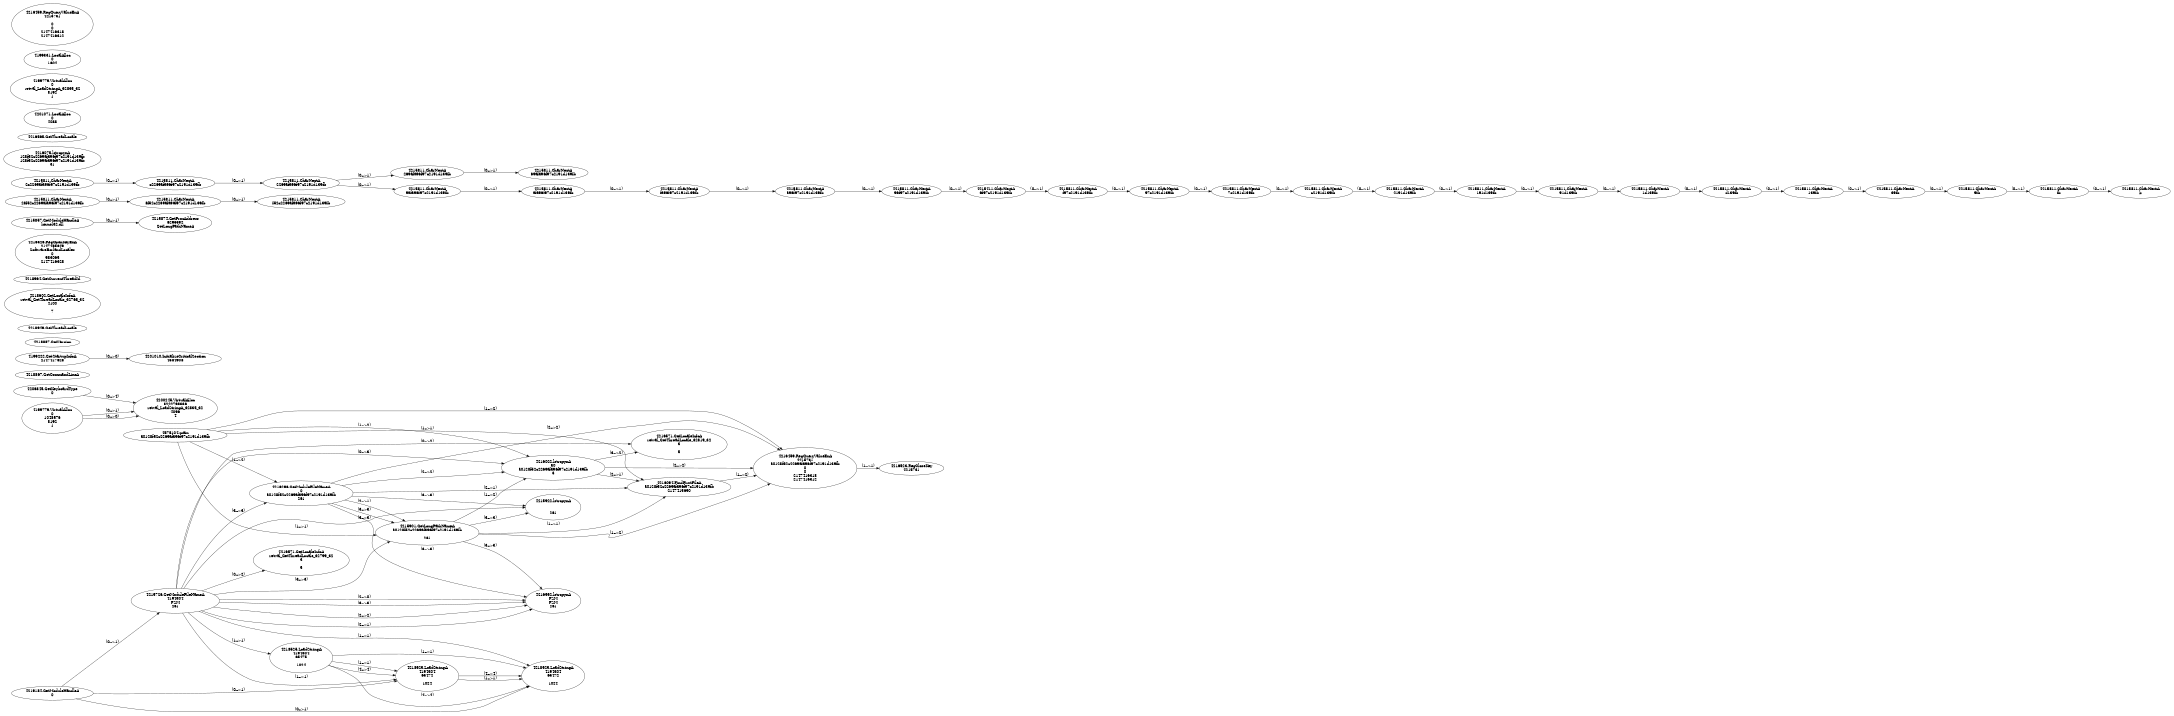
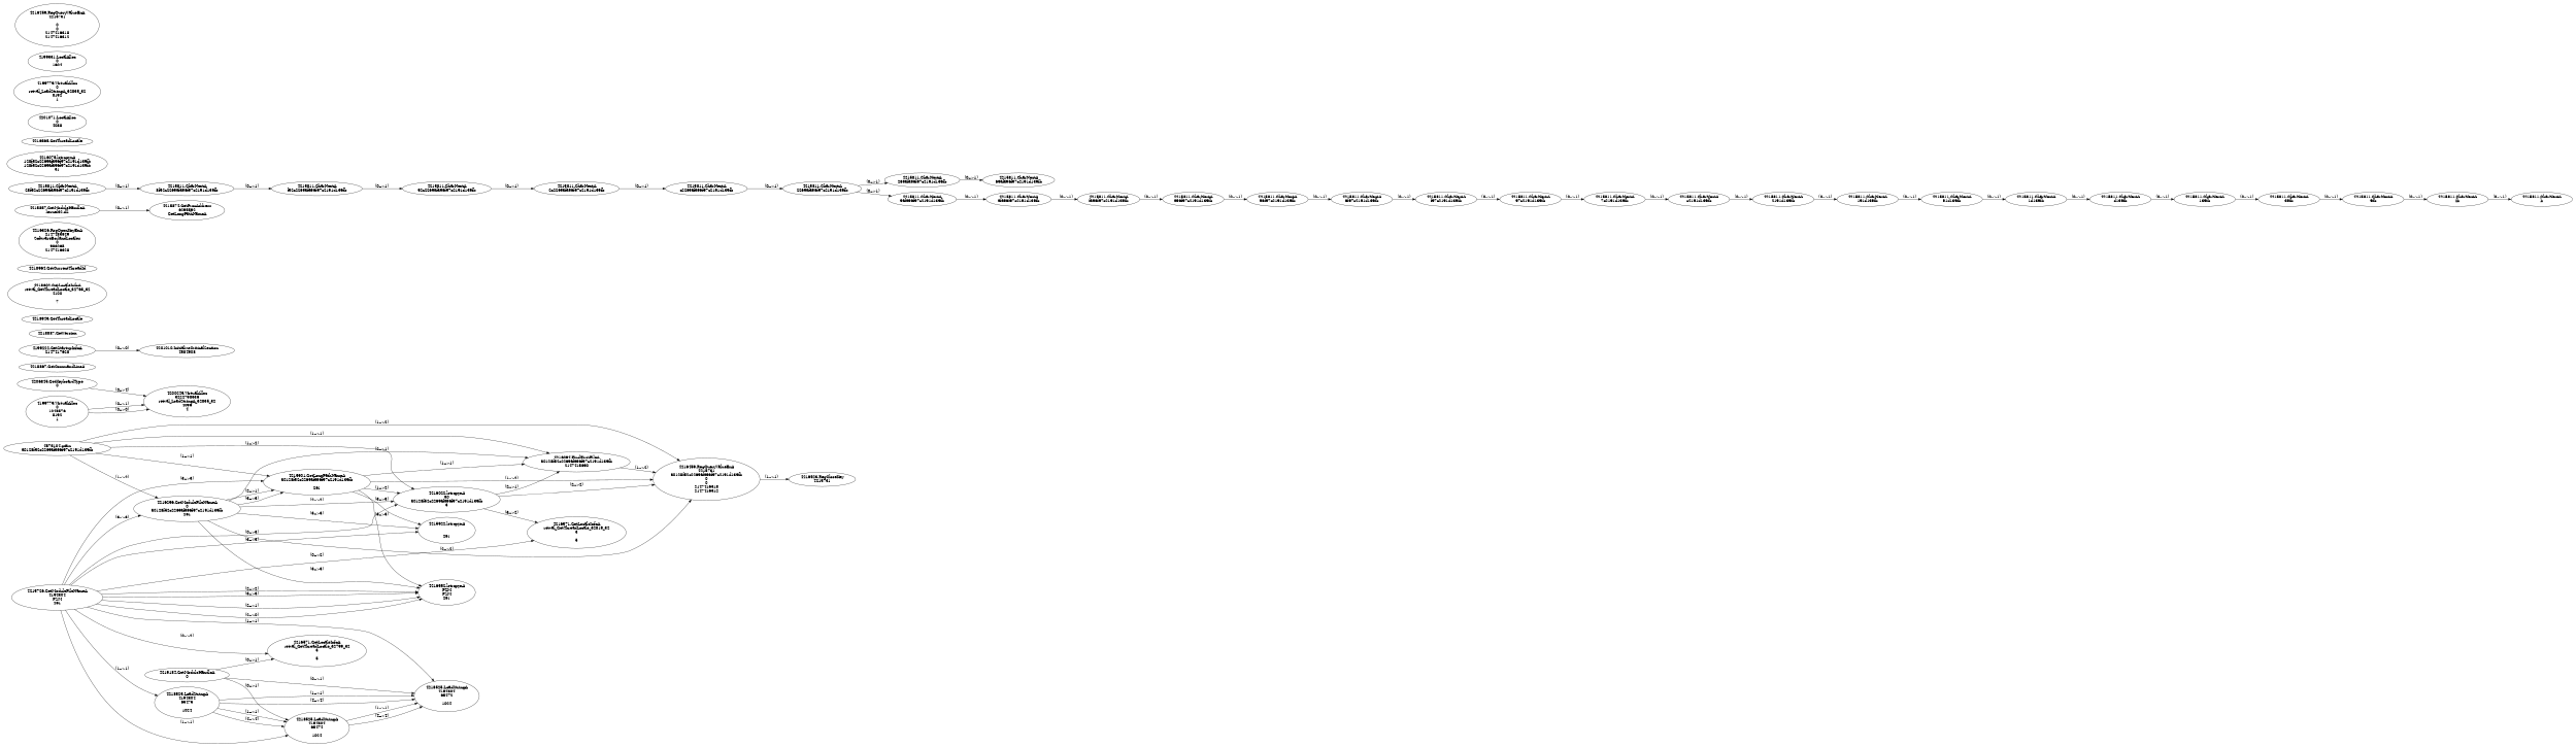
  digraph {
    rankdir=LR
    n1 [label="4575104.main\na0128f52c2269afa96f97c2191d139fb"]
    n2 [label="4216296.GetModuleFileNameA\n0\na0128f52c2269afa96f97c2191d139fb\n261"]
    n3 [label="4215901.GetLongPathNameA\na0128f52c2269afa96f97c2191d139fb\n\n261"]
    n4 [label="4216022.lstrcpynA\na0\na0128f52c2269afa96f97c2191d139fb\n3"]
    n5 [label="4216094.FindFirstFileA\na0128f52c2269afa96f97c2191d139fb\n2147415690"]
    n6 [label="4216459.RegQueryValueExA\n4215731\na0128f52c2269afa96f97c2191d139fb\n0\n0\n2147416318\n2147416312"]
    n7 [label="4216552.lstrcpynA\nPZM\nPZM\n261"]
    n8 [label="4215922.lstrcpynA\n\n\n261"]
    n9 [label="4216571.GetLocaleInfoA\nretval_GetThreadLocale_32819_32\n3\n\n5"]
    n10 [label="4216523.RegCloseKey\n4215731"]
    n11 [label="4219184.GetModuleHandleA\n0"]
    n12 [label="4215726.GetModuleFileNameA\n4194304\nPZM\n261"]
    n13 [label="4218525.LoadStringA\n4194304\n65474\n\n1024"]
    n14 [label="4218525.LoadStringA\n4194304\n65472\n\n1024"]
    n15 [label="4218525.LoadStringA\n4194304\n65475\n\n1024"]
    n16 [label="4216571.GetLocaleInfoA\nretval_GetThreadLocale_32799_32\n3\n\n5"]
    n17 [label="4206845.GetKeyboardType\n0"]
    n18 [label="4200245.VirtualAlloc\n3222798336\nretval_LoadStringA_32835_32\n4096\n4"]
    n19 [label="4218867.GetCommandLineA\n"]
    n20 [label="4199222.GetStartupInfoA\n2147417628"]
    n21 [label="4201010.InitializeCriticalSection\n4584908"]
    n22 [label="4218887.GetVersion\n"]
    n23 [label="4218949.GetThreadLocale\n"]
    n24 [label="4218602.GetLocaleInfoA\nretval_GetThreadLocale_32768_32\n4100\n\n7"]
    n25 [label="4218964.GetCurrentThreadId\n"]
    n26 [label="4216326.RegOpenKeyExA\n2147483649\nSoftware\Borland\Locales\n0\n983065\n2147416328"]
    n27 [label="4215857.GetModuleHandleA\nkernel32.dll"]
    n28 [label="4215874.GetProcAddress\n6295592\nGetLongPathNameA"]
    n29 [label="4215811.CharNextA\n28f52c2269afa96f97c2191d139fb"]
    n30 [label="4215811.CharNextA\n8f52c2269afa96f97c2191d139fb"]
    n31 [label="4215811.CharNextA\nf52c2269afa96f97c2191d139fb"]
+   n32 [label="4215811.CharNextA\n52c2269afa96f97c2191d139fb"]
    n33 [label="4215811.CharNextA\n2c2269afa96f97c2191d139fb"]
    n34 [label="4215811.CharNextA\nc2269afa96f97c2191d139fb"]
    n35 [label="4215811.CharNextA\n2269afa96f97c2191d139fb"]
    n36 [label="4215811.CharNextA\n269afa96f97c2191d139fb"]
    n37 [label="4215811.CharNextA\n9afa96f97c2191d139fb"]
    n38 [label="4215811.CharNextA\n69afa96f97c2191d139fb"]
    n39 [label="4215811.CharNextA\nafa96f97c2191d139fb"]
    n40 [label="4215811.CharNextA\nfa96f97c2191d139fb"]
    n41 [label="4215811.CharNextA\na96f97c2191d139fb"]
    n42 [label="4215811.CharNextA\n96f97c2191d139fb"]
-   n43 [label="4215411.CharNextA\n6f97c2191d139fb"]
+   n43 [label="4215811.CharNextA\n6f97c2191d139fb"]
    n44 [label="4215811.CharNextA\nf97c2191d139fb"]
    n45 [label="4215811.CharNextA\n97c2191d139fb"]
    n46 [label="4215811.CharNextA\n7c2191d139fb"]
    n47 [label="4215811.CharNextA\nc2191d139fb"]
    n48 [label="4215811.CharNextA\n2191d139fb"]
    n49 [label="4215811.CharNextA\n191d139fb"]
    n50 [label="4215811.CharNextA\n91d139fb"]
    n51 [label="4215811.CharNextA\n1d139fb"]
    n52 [label="4215811.CharNextA\nd139fb"]
    n53 [label="4215811.CharNextA\n139fb"]
    n54 [label="4215811.CharNextA\n39fb"]
    n55 [label="4215811.CharNextA\n9fb"]
    n56 [label="4215811.CharNextA\nfb"]
    n57 [label="4215811.CharNextA\nb"]
    n58 [label="4216075.lstrcpynA\n128f52c2269afa96f97c2191d139fb\n128f52c2269afa96f97c2191d139fb\n31"]
    n59 [label="4216565.GetThreadLocale\n"]
    n60 [label="4201071.LocalAlloc\n0\n4088"]
    n61 [label="4199779.VirtualAlloc\n0\nretval_LoadStringA_32835_32\n8192\n1"]
    n62 [label="4199331.LocalAlloc\n0\n1604"]
    n63 [label="4216459.RegQueryValueExA\n4215731\n\n0\n0\n2147416318\n2147416312"]
    n64 [label="4199779.VirtualAlloc\n0\n1048576\n8192\n1"]
    n1 -> n2 [label="(1-->2)"]
    n1 -> n3 [label="(1-->1)"]
    n1 -> n4 [label="(1-->2)"]
    n1 -> n5 [label="(1-->1)"]
    n1 -> n6 [label="(1-->2)"]
    n2 -> n3 [label="(2-->1)"]
    n2 -> n3 [label="(3-->3)"]
    n2 -> n4 [label="(2-->2)"]
    n2 -> n5 [label="(2-->1)"]
    n2 -> n6 [label="(2-->2)"]
    n2 -> n7 [label="(3-->3)"]
    n2 -> n8 [label="(3-->3)"]
    n3 -> n4 [label="(1-->2)"]
    n3 -> n5 [label="(1-->1)"]
    n3 -> n6 [label="(1-->2)"]
    n3 -> n7 [label="(3-->3)"]
    n3 -> n8 [label="(3-->3)"]
    n4 -> n5 [label="(2-->1)"]
    n4 -> n6 [label="(2-->2)"]
    n4 -> n9 [label="(3-->2)"]
    n5 -> n6 [label="(1-->2)"]
    n6 -> n10 [label="(1-->1)"]
-   n11 -> n12 [label="(0-->1)"]
+   n11 -> n16 [label="(0-->1)"]
    n11 -> n13 [label="(0-->1)"]
    n11 -> n14 [label="(0-->1)"]
    n12 -> n2 [label="(3-->3)"]
    n12 -> n3 [label="(3-->3)"]
    n12 -> n4 [label="(0-->3)"]
    n12 -> n7 [label="(2-->1)"]
    n12 -> n7 [label="(2-->2)"]
    n12 -> n7 [label="(3-->3)"]
    n12 -> n7 [label="(2-->0)"]
    n12 -> n8 [label="(3-->3)"]
    n12 -> n9 [label="(0-->2)"]
    n12 -> n13 [label="(1-->1)"]
    n12 -> n14 [label="(1-->1)"]
    n12 -> n15 [label="(1-->1)"]
    n12 -> n16 [label="(0-->2)"]
    n13 -> n14 [label="(1-->1)"]
    n13 -> n14 [label="(4-->4)"]
    n15 -> n13 [label="(1-->1)"]
    n15 -> n13 [label="(4-->4)"]
    n15 -> n14 [label="(1-->1)"]
    n15 -> n14 [label="(4-->4)"]
    n17 -> n18 [label="(0-->4)"]
    n20 -> n21 [label="(0-->0)"]
    n27 -> n28 [label="(0-->1)"]
    n29 -> n30 [label="(0-->1)"]
    n30 -> n31 [label="(0-->1)"]
+   n31 -> n32 [label="(0-->1)"]
+   n32 -> n33 [label="(0-->1)"]
    n33 -> n34 [label="(0-->1)"]
    n34 -> n35 [label="(0-->1)"]
    n35 -> n36 [label="(0-->1)"]
    n35 -> n37 [label="(0-->1)"]
    n36 -> n38 [label="(0-->1)"]
    n37 -> n39 [label="(0-->1)"]
    n39 -> n40 [label="(0-->1)"]
    n40 -> n41 [label="(0-->1)"]
    n41 -> n42 [label="(0-->1)"]
    n42 -> n43 [label="(0-->1)"]
    n43 -> n44 [label="(0-->1)"]
    n44 -> n45 [label="(0-->1)"]
    n45 -> n46 [label="(0-->1)"]
    n46 -> n47 [label="(0-->1)"]
    n47 -> n48 [label="(0-->1)"]
    n48 -> n49 [label="(0-->1)"]
    n49 -> n50 [label="(0-->1)"]
    n50 -> n51 [label="(0-->1)"]
    n51 -> n52 [label="(0-->1)"]
    n52 -> n53 [label="(0-->1)"]
    n53 -> n54 [label="(0-->1)"]
    n54 -> n55 [label="(0-->1)"]
    n55 -> n56 [label="(0-->1)"]
    n56 -> n57 [label="(0-->1)"]
    n64 -> n18 [label="(0-->1)"]
    n64 -> n18 [label="(0-->0)"]
  }
